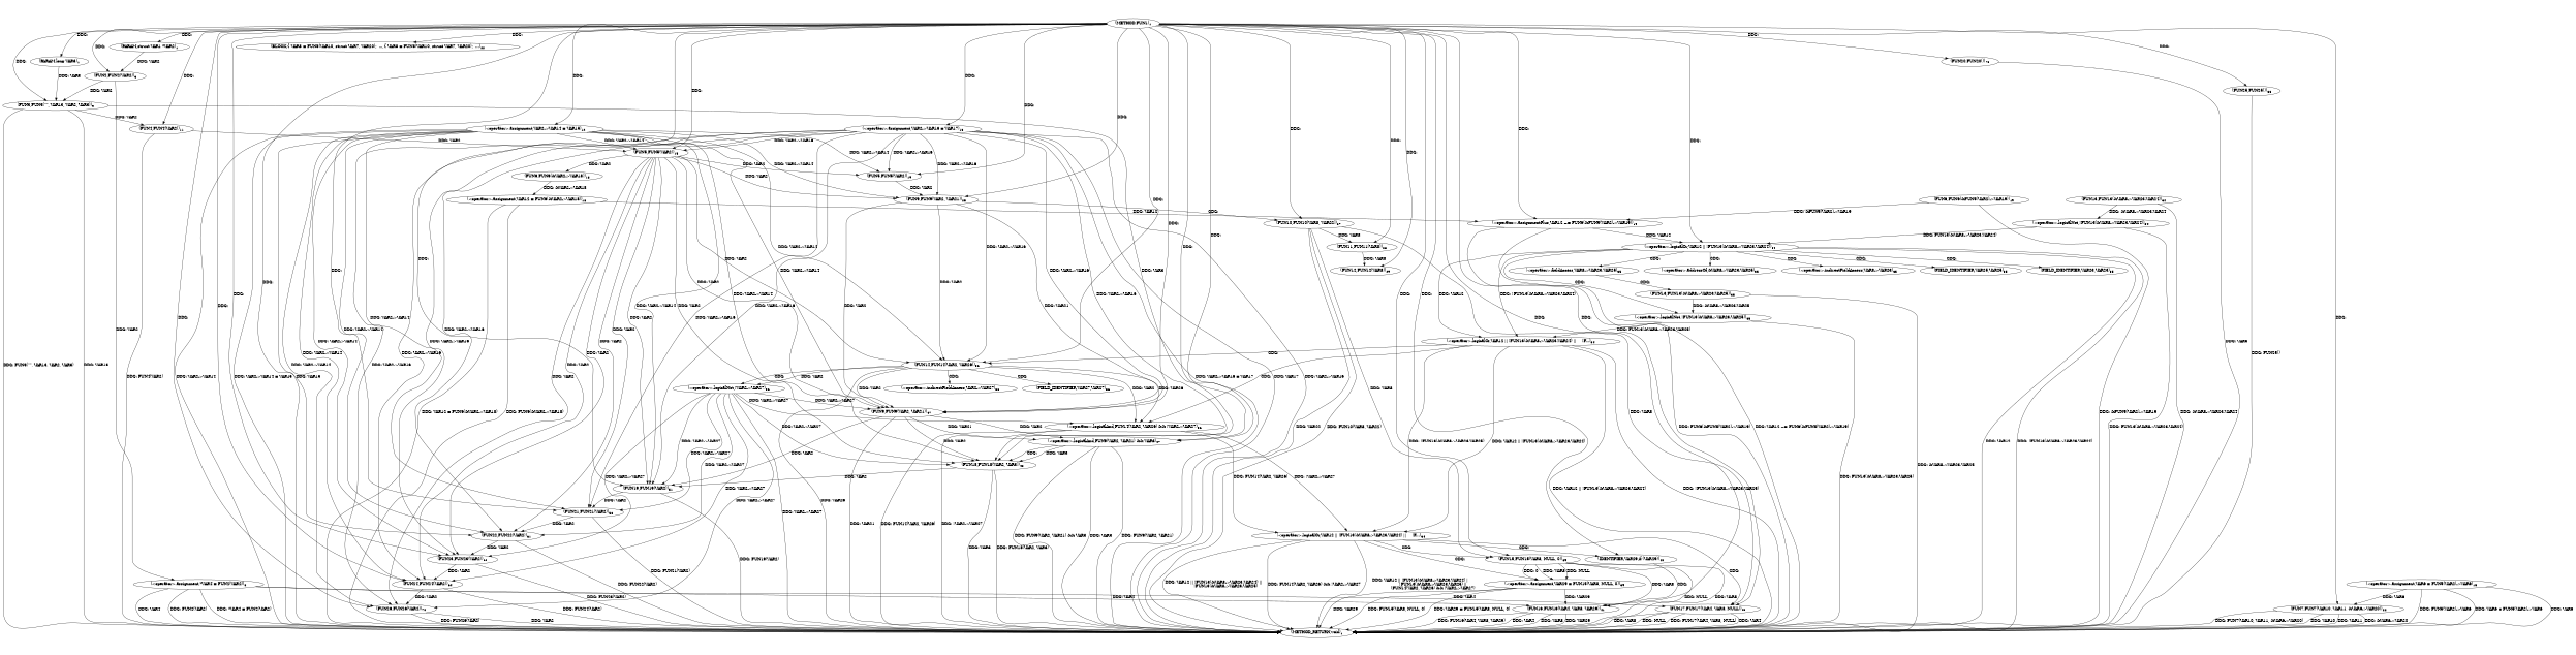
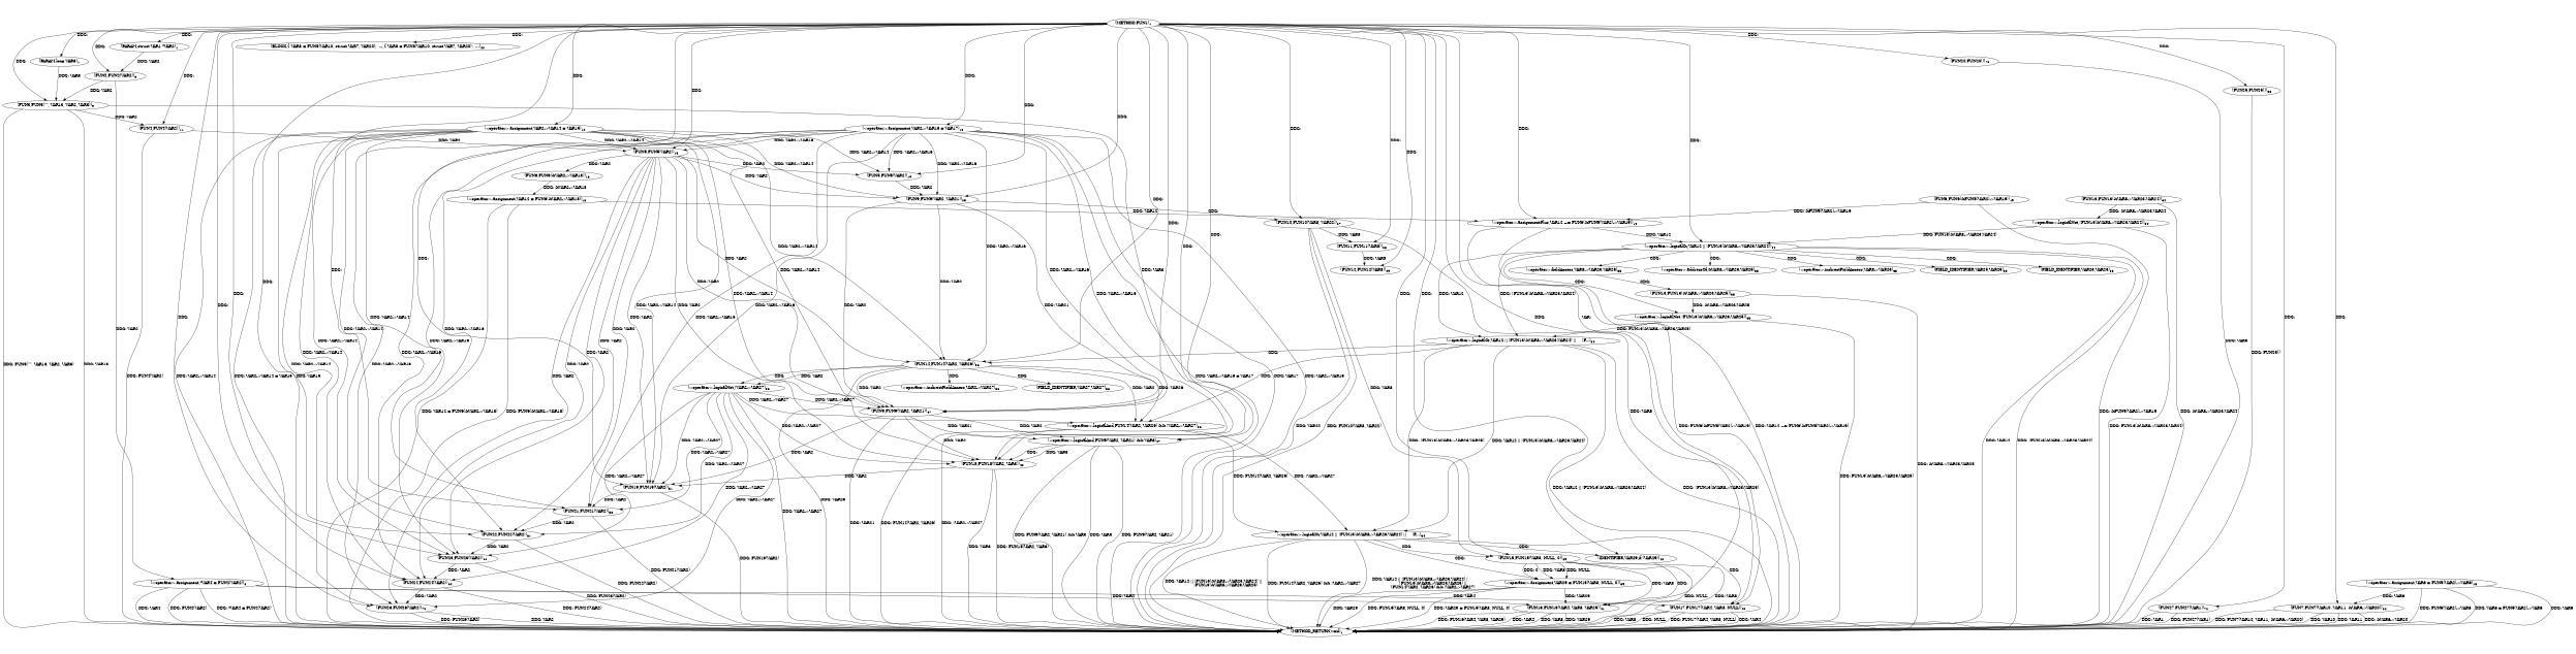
  digraph {
    n1 [label=<(METHOD,FUN1)<SUB>1</SUB>>]
    n2 [label=<(PARAM,struct VAR1 *VAR2)<SUB>1</SUB>>]
    n3 [label=<(PARAM,long VAR3)<SUB>1</SUB>>]
    n4 [label=<(FUN3,FUN3(&quot;&quot;, VAR13, VAR2, VAR3))<SUB>9</SUB>>]
    n5 [label=<(FUN4,FUN4(VAR2))<SUB>11</SUB>>]
    n6 [label=<(&lt;operator&gt;.assignment,VAR2-&gt;VAR14 = VAR15)<SUB>12</SUB>>]
    n7 [label=<(&lt;operator&gt;.assignment,VAR2-&gt;VAR16 = VAR17)<SUB>13</SUB>>]
    n8 [label=<(&lt;operator&gt;.assignmentPlus,VAR12 += FUN6(&amp;FUN5(VAR2)-&gt;VAR19))<SUB>19</SUB>>]
    n9 [label=<(FUN7,FUN7(VAR10, VAR11, &amp;VAR6-&gt;VAR20))<SUB>22</SUB>>]
    n10 [label=<(BLOCK,{ 		VAR8 = FUN8(VAR10, struct VAR7, VAR20);  		...,{ 		VAR8 = FUN8(VAR10, struct VAR7, VAR20);  		...)<SUB>22</SUB>>]
    n11 [label=<(FUN19,FUN19(VAR2))<SUB>51</SUB>>]
    n12 [label=<(FUN20,FUN20())<SUB>75</SUB>>]
    n13 [label=<(FUN21,FUN21(VAR2))<SUB>58</SUB>>]
    n14 [label=<(FUN22,FUN22(VAR2))<SUB>61</SUB>>]
    n15 [label=<(FUN23,FUN23(VAR2))<SUB>62</SUB>>]
    n16 [label=<(FUN24,FUN24(VAR2))<SUB>64</SUB>>]
    n17 [label=<(FUN25,FUN25())<SUB>66</SUB>>]
    n18 [label=<(FUN26,FUN26(VAR2))<SUB>70</SUB>>]
+   n19 [label=<(FUN27,FUN27(VAR1))<SUB>72</SUB>>]
    n20 [label=<(&lt;operator&gt;.logicalAnd,FUN9(VAR2, VAR21) &amp;&amp; VAR3)<SUB>47</SUB>>]
    n21 [label=<(FUN2,FUN2(VAR2))<SUB>3</SUB>>]
    n22 [label=<(FUN9,FUN9(VAR2, VAR21))<SUB>25</SUB>>]
    n23 [label=<(FUN18,FUN18(VAR2, VAR3))<SUB>48</SUB>>]
    n24 [label=<(FUN5,FUN5(VAR2))<SUB>15</SUB>>]
    n25 [label=<(FUN9,FUN9(VAR2, VAR21))<SUB>47</SUB>>]
    n26 [label=<(FUN10,FUN10(VAR8, VAR22))<SUB>27</SUB>>]
    n27 [label=<(IDENTIFIER,VAR29,if (VAR29))<SUB>40</SUB>>]
    n28 [label=<(FUN17,FUN17(VAR4, VAR8, NULL))<SUB>43</SUB>>]
    n29 [label=<(FUN5,FUN5(VAR2))<SUB>19</SUB>>]
    n30 [label=<(FUN11,FUN11(VAR8))<SUB>28</SUB>>]
    n31 [label=<(FUN12,FUN12(VAR8))<SUB>29</SUB>>]
    n32 [label=<(&lt;operator&gt;.logicalOr,VAR12 || !FUN13(&amp;VAR8-&gt;VAR23.VAR24))<SUB>34</SUB>>]
    n33 [label=<(FUN14,FUN14(VAR2, VAR26))<SUB>36</SUB>>]
    n34 [label=<(FUN15,FUN15(VAR8, NULL, 0))<SUB>39</SUB>>]
    n35 [label=<(FUN16,FUN16(VAR4, VAR8, VAR29))<SUB>41</SUB>>]
    n36 [label=<(METHOD_RETURN,void)<SUB>1</SUB>>]
    n37 [label=<(&lt;operator&gt;.assignment,*VAR4 = FUN2(VAR2))<SUB>3</SUB>>]
    n38 [label=<(FUN6,FUN6(&amp;VAR2-&gt;VAR18))<SUB>18</SUB>>]
    n39 [label=<(&lt;operator&gt;.logicalOr,VAR12 || !FUN13(&amp;VAR8-&gt;VAR23.VAR24) || 		    !F...)<SUB>34</SUB>>]
    n40 [label=<(&lt;operator&gt;.logicalNot,!FUN13(&amp;VAR8-&gt;VAR23.VAR25))<SUB>35</SUB>>]
    n41 [label=<(&lt;operator&gt;.addressOf,&amp;VAR8-&gt;VAR23.VAR25)<SUB>35</SUB>>]
    n42 [label=<(&lt;operator&gt;.fieldAccess,VAR8-&gt;VAR23.VAR25)<SUB>35</SUB>>]
    n43 [label=<(&lt;operator&gt;.indirectFieldAccess,VAR8-&gt;VAR23)<SUB>35</SUB>>]
    n44 [label=<(FIELD_IDENTIFIER,VAR25,VAR25)<SUB>35</SUB>>]
    n45 [label=<(FIELD_IDENTIFIER,VAR23,VAR23)<SUB>35</SUB>>]
    n46 [label=<(&lt;operator&gt;.logicalAnd,FUN14(VAR2, VAR26) &amp;&amp; !VAR2-&gt;VAR27)<SUB>36</SUB>>]
    n47 [label=<(&lt;operator&gt;.logicalNot,!VAR2-&gt;VAR27)<SUB>36</SUB>>]
    n48 [label=<(&lt;operator&gt;.indirectFieldAccess,VAR2-&gt;VAR27)<SUB>36</SUB>>]
    n49 [label=<(FIELD_IDENTIFIER,VAR27,VAR27)<SUB>36</SUB>>]
    n50 [label=<(&lt;operator&gt;.assignment,VAR29 = FUN15(VAR8, NULL, 0))<SUB>39</SUB>>]
    n51 [label=<(&lt;operator&gt;.assignment,VAR6 = FUN5(VAR2)-&gt;VAR6)<SUB>15</SUB>>]
    n52 [label=<(&lt;operator&gt;.assignment,VAR12 = FUN6(&amp;VAR2-&gt;VAR18))<SUB>18</SUB>>]
    n53 [label=<(FUN6,FUN6(&amp;FUN5(VAR2)-&gt;VAR19))<SUB>19</SUB>>]
    n54 [label=<(&lt;operator&gt;.logicalOr,VAR12 || !FUN13(&amp;VAR8-&gt;VAR23.VAR24) || 		    !F...)<SUB>34</SUB>>]
    n55 [label=<(FUN13,FUN13(&amp;VAR8-&gt;VAR23.VAR25))<SUB>35</SUB>>]
    n56 [label=<(&lt;operator&gt;.logicalNot,!FUN13(&amp;VAR8-&gt;VAR23.VAR24))<SUB>34</SUB>>]
    n57 [label=<(FUN13,FUN13(&amp;VAR8-&gt;VAR23.VAR24))<SUB>34</SUB>>]
    n1 -> n2 [label="DDG: "]
    n1 -> n3 [label="DDG: "]
    n1 -> n4 [label="DDG: "]
    n1 -> n5 [label="DDG: "]
    n1 -> n6 [label="DDG: "]
    n1 -> n7 [label="DDG: "]
    n1 -> n8 [label="DDG: "]
    n1 -> n9 [label="DDG: "]
    n1 -> n10 [label="DDG: "]
    n1 -> n11 [label="DDG: "]
    n1 -> n12 [label="DDG: "]
    n1 -> n13 [label="DDG: "]
    n1 -> n14 [label="DDG: "]
    n1 -> n15 [label="DDG: "]
    n1 -> n16 [label="DDG: "]
    n1 -> n17 [label="DDG: "]
    n1 -> n18 [label="DDG: "]
+   n1 -> n19 [label="DDG: "]
    n1 -> n20 [label="DDG: "]
    n1 -> n21 [label="DDG: "]
    n1 -> n22 [label="DDG: "]
    n1 -> n23 [label="DDG: "]
    n1 -> n24 [label="DDG: "]
    n1 -> n25 [label="DDG: "]
    n1 -> n26 [label="DDG: "]
    n1 -> n27 [label="DDG: "]
-   n1 -> n28 [label="DDG: "]
+   n1 -> n28 [label="VAR: "]
    n1 -> n29 [label="DDG: "]
    n1 -> n30 [label="DDG: "]
    n1 -> n31 [label="DDG: "]
    n1 -> n32 [label="DDG: "]
    n1 -> n33 [label="DDG: "]
    n1 -> n34 [label="DDG: "]
    n1 -> n35 [label="DDG: "]
    n2 -> n21 [label="DDG: VAR2"]
    n3 -> n4 [label="DDG: VAR3"]
    n4 -> n5 [label="DDG: VAR2"]
    n4 -> n20 [label="DDG: VAR3"]
    n4 -> n36 [label="DDG: FUN3(&quot;&quot;, VAR13, VAR2, VAR3)"]
    n4 -> n36 [label="DDG: VAR13"]
    n5 -> n24 [label="DDG: VAR2"]
    n5 -> n36 [label="DDG: FUN4(VAR2)"]
    n6 -> n11 [label="DDG: VAR2-&gt;VAR14"]
    n6 -> n13 [label="DDG: VAR2-&gt;VAR14"]
    n6 -> n14 [label="DDG: VAR2-&gt;VAR14"]
    n6 -> n15 [label="DDG: VAR2-&gt;VAR14"]
    n6 -> n16 [label="DDG: VAR2-&gt;VAR14"]
    n6 -> n18 [label="DDG: VAR2-&gt;VAR14"]
    n6 -> n22 [label="DDG: VAR2-&gt;VAR14"]
    n6 -> n23 [label="DDG: VAR2-&gt;VAR14"]
    n6 -> n24 [label="DDG: VAR2-&gt;VAR14"]
    n6 -> n25 [label="DDG: VAR2-&gt;VAR14"]
    n6 -> n29 [label="DDG: VAR2-&gt;VAR14"]
    n6 -> n33 [label="DDG: VAR2-&gt;VAR14"]
    n6 -> n36 [label="DDG: VAR2-&gt;VAR14"]
    n6 -> n36 [label="DDG: VAR2-&gt;VAR14 = VAR15"]
    n6 -> n36 [label="DDG: VAR15"]
    n7 -> n11 [label="DDG: VAR2-&gt;VAR16"]
    n7 -> n13 [label="DDG: VAR2-&gt;VAR16"]
    n7 -> n14 [label="DDG: VAR2-&gt;VAR16"]
    n7 -> n15 [label="DDG: VAR2-&gt;VAR16"]
    n7 -> n16 [label="DDG: VAR2-&gt;VAR16"]
    n7 -> n18 [label="DDG: VAR2-&gt;VAR16"]
    n7 -> n22 [label="DDG: VAR2-&gt;VAR16"]
    n7 -> n23 [label="DDG: VAR2-&gt;VAR16"]
    n7 -> n24 [label="DDG: VAR2-&gt;VAR16"]
    n7 -> n25 [label="DDG: VAR2-&gt;VAR16"]
    n7 -> n29 [label="DDG: VAR2-&gt;VAR16"]
    n7 -> n33 [label="DDG: VAR2-&gt;VAR16"]
    n7 -> n36 [label="DDG: VAR2-&gt;VAR16"]
    n7 -> n36 [label="DDG: VAR2-&gt;VAR16 = VAR17"]
    n7 -> n36 [label="DDG: VAR17"]
    n8 -> n32 [label="DDG: VAR12"]
    n8 -> n36 [label="DDG: FUN6(&amp;FUN5(VAR2)-&gt;VAR19)"]
    n8 -> n36 [label="DDG: VAR12 += FUN6(&amp;FUN5(VAR2)-&gt;VAR19)"]
    n9 -> n36 [label="DDG: VAR10"]
    n9 -> n36 [label="DDG: VAR11"]
    n9 -> n36 [label="DDG: &amp;VAR6-&gt;VAR20"]
    n9 -> n36 [label="DDG: FUN7(VAR10, VAR11, &amp;VAR6-&gt;VAR20)"]
    n11 -> n13 [label="DDG: VAR2"]
    n11 -> n36 [label="DDG: FUN19(VAR2)"]
    n12 -> n36 [label="DDG: VAR3"]
    n13 -> n14 [label="DDG: VAR2"]
    n13 -> n36 [label="DDG: FUN21(VAR2)"]
    n14 -> n15 [label="DDG: VAR2"]
    n14 -> n36 [label="DDG: FUN22(VAR2)"]
    n15 -> n16 [label="DDG: VAR2"]
    n15 -> n36 [label="DDG: FUN23(VAR2)"]
    n16 -> n18 [label="DDG: VAR2"]
    n16 -> n36 [label="DDG: FUN24(VAR2)"]
    n17 -> n36 [label="DDG: FUN25()"]
    n18 -> n36 [label="DDG: VAR2"]
    n18 -> n36 [label="DDG: FUN26(VAR2)"]
+   n19 -> n36 [label="DDG: FUN27(VAR1)"]
+   n19 -> n36 [label="DDG: VAR1"]
    n20 -> n23 [label="DDG: VAR3"]
    n20 -> n23 [label="CDG: "]
    n20 -> n36 [label="DDG: FUN9(VAR2, VAR21)"]
    n20 -> n36 [label="DDG: VAR3"]
    n20 -> n36 [label="DDG: FUN9(VAR2, VAR21) &amp;&amp; VAR3"]
    n21 -> n4 [label="DDG: VAR2"]
    n21 -> n37 [label="DDG: VAR2"]
    n22 -> n25 [label="DDG: VAR2"]
    n22 -> n25 [label="DDG: VAR21"]
    n22 -> n26 [label="CDG: "]
    n22 -> n33 [label="DDG: VAR2"]
    n23 -> n11 [label="DDG: VAR2"]
    n23 -> n36 [label="DDG: VAR3"]
    n23 -> n36 [label="DDG: FUN18(VAR2, VAR3)"]
    n24 -> n11 [label="DDG: VAR2"]
    n24 -> n13 [label="DDG: VAR2"]
    n24 -> n14 [label="DDG: VAR2"]
    n24 -> n15 [label="DDG: VAR2"]
    n24 -> n16 [label="DDG: VAR2"]
    n24 -> n18 [label="DDG: VAR2"]
    n24 -> n22 [label="DDG: VAR2"]
    n24 -> n23 [label="DDG: VAR2"]
    n24 -> n25 [label="DDG: VAR2"]
    n24 -> n29 [label="DDG: VAR2"]
    n24 -> n33 [label="DDG: VAR2"]
    n24 -> n38 [label="DDG: VAR2"]
    n25 -> n11 [label="DDG: VAR2"]
    n25 -> n20 [label="DDG: VAR2"]
    n25 -> n20 [label="DDG: VAR21"]
    n25 -> n23 [label="DDG: VAR2"]
    n25 -> n36 [label="DDG: VAR21"]
    n26 -> n28 [label="DDG: VAR8"]
    n26 -> n30 [label="DDG: VAR8"]
    n26 -> n34 [label="DDG: VAR8"]
    n26 -> n36 [label="DDG: FUN10(VAR8, VAR22)"]
    n26 -> n36 [label="DDG: VAR22"]
    n27 -> n35 [label="CDG: "]
    n28 -> n36 [label="DDG: VAR4"]
    n28 -> n36 [label="DDG: VAR8"]
    n28 -> n36 [label="DDG: NULL"]
    n28 -> n36 [label="DDG: FUN17(VAR4, VAR8, NULL)"]
    n29 -> n22 [label="DDG: VAR2"]
    n30 -> n31 [label="DDG: VAR8"]
    n32 -> n36 [label="DDG: VAR12"]
    n32 -> n36 [label="DDG: !FUN13(&amp;VAR8-&gt;VAR23.VAR24)"]
    n32 -> n39 [label="DDG: VAR12"]
    n32 -> n39 [label="DDG: !FUN13(&amp;VAR8-&gt;VAR23.VAR24)"]
    n32 -> n40 [label="CDG: "]
    n32 -> n41 [label="CDG: "]
    n32 -> n42 [label="CDG: "]
    n32 -> n43 [label="CDG: "]
    n32 -> n44 [label="CDG: "]
    n32 -> n45 [label="CDG: "]
    n33 -> n25 [label="DDG: VAR2"]
    n33 -> n36 [label="DDG: VAR26"]
    n33 -> n46 [label="DDG: VAR2"]
    n33 -> n46 [label="DDG: VAR26"]
    n33 -> n47 [label="DDG: VAR2"]
    n33 -> n47 [label="CDG: "]
    n33 -> n48 [label="CDG: "]
    n33 -> n49 [label="CDG: "]
    n34 -> n35 [label="DDG: VAR8"]
    n34 -> n36 [label="DDG: VAR8"]
    n34 -> n36 [label="DDG: NULL"]
    n34 -> n50 [label="DDG: VAR8"]
    n34 -> n50 [label="DDG: NULL"]
    n34 -> n50 [label="DDG: 0"]
    n35 -> n36 [label="DDG: VAR4"]
    n35 -> n36 [label="DDG: VAR8"]
    n35 -> n36 [label="DDG: VAR29"]
    n35 -> n36 [label="DDG: FUN16(VAR4, VAR8, VAR29)"]
    n37 -> n28 [label="DDG: VAR4"]
    n37 -> n35 [label="DDG: VAR4"]
    n37 -> n36 [label="DDG: VAR4"]
    n37 -> n36 [label="DDG: FUN2(VAR2)"]
    n37 -> n36 [label="DDG: *VAR4 = FUN2(VAR2)"]
    n38 -> n52 [label="DDG: &amp;VAR2-&gt;VAR18"]
    n39 -> n33 [label="CDG: "]
    n39 -> n36 [label="DDG: VAR12 || !FUN13(&amp;VAR8-&gt;VAR23.VAR24)"]
    n39 -> n36 [label="DDG: !FUN13(&amp;VAR8-&gt;VAR23.VAR25)"]
    n39 -> n46 [label="CDG: "]
    n39 -> n54 [label="DDG: VAR12 || !FUN13(&amp;VAR8-&gt;VAR23.VAR24)"]
    n39 -> n54 [label="DDG: !FUN13(&amp;VAR8-&gt;VAR23.VAR25)"]
    n40 -> n36 [label="DDG: FUN13(&amp;VAR8-&gt;VAR23.VAR25)"]
    n40 -> n39 [label="DDG: FUN13(&amp;VAR8-&gt;VAR23.VAR25)"]
    n42 -> n55 [label="CDG: "]
    n46 -> n36 [label="DDG: FUN14(VAR2, VAR26)"]
    n46 -> n36 [label="DDG: !VAR2-&gt;VAR27"]
    n46 -> n54 [label="DDG: FUN14(VAR2, VAR26)"]
    n46 -> n54 [label="DDG: !VAR2-&gt;VAR27"]
    n47 -> n11 [label="DDG: VAR2-&gt;VAR27"]
    n47 -> n13 [label="DDG: VAR2-&gt;VAR27"]
    n47 -> n14 [label="DDG: VAR2-&gt;VAR27"]
    n47 -> n15 [label="DDG: VAR2-&gt;VAR27"]
    n47 -> n16 [label="DDG: VAR2-&gt;VAR27"]
    n47 -> n18 [label="DDG: VAR2-&gt;VAR27"]
    n47 -> n23 [label="DDG: VAR2-&gt;VAR27"]
    n47 -> n25 [label="DDG: VAR2-&gt;VAR27"]
    n47 -> n36 [label="DDG: VAR2-&gt;VAR27"]
    n47 -> n46 [label="DDG: VAR2-&gt;VAR27"]
    n50 -> n35 [label="DDG: VAR29"]
    n50 -> n36 [label="DDG: VAR29"]
    n50 -> n36 [label="DDG: FUN15(VAR8, NULL, 0)"]
    n50 -> n36 [label="DDG: VAR29 = FUN15(VAR8, NULL, 0)"]
    n51 -> n9 [label="DDG: VAR6"]
    n51 -> n36 [label="DDG: VAR6"]
    n51 -> n36 [label="DDG: FUN5(VAR2)-&gt;VAR6"]
    n51 -> n36 [label="DDG: VAR6 = FUN5(VAR2)-&gt;VAR6"]
    n52 -> n8 [label="DDG: VAR12"]
    n52 -> n36 [label="DDG: FUN6(&amp;VAR2-&gt;VAR18)"]
    n52 -> n36 [label="DDG: VAR12 = FUN6(&amp;VAR2-&gt;VAR18)"]
    n53 -> n8 [label="DDG: &amp;FUN5(VAR2)-&gt;VAR19"]
    n53 -> n36 [label="DDG: &amp;FUN5(VAR2)-&gt;VAR19"]
    n54 -> n27 [label="CDG: "]
    n54 -> n28 [label="CDG: "]
    n54 -> n34 [label="CDG: "]
    n54 -> n36 [label="DDG: VAR12 || !FUN13(&amp;VAR8-&gt;VAR23.VAR24) ||\n		    !FUN13(&amp;VAR8-&gt;VAR23.VAR25)"]
    n54 -> n36 [label="DDG: FUN14(VAR2, VAR26) &amp;&amp; !VAR2-&gt;VAR27"]
    n54 -> n36 [label="DDG: VAR12 || !FUN13(&amp;VAR8-&gt;VAR23.VAR24) ||\n		    !FUN13(&amp;VAR8-&gt;VAR23.VAR25) ||\n		    (FUN14(VAR2, VAR26) &amp;&amp; !VAR2-&gt;VAR27)"]
    n54 -> n50 [label="CDG: "]
    n55 -> n36 [label="DDG: &amp;VAR8-&gt;VAR23.VAR25"]
    n55 -> n40 [label="DDG: &amp;VAR8-&gt;VAR23.VAR25"]
    n56 -> n32 [label="DDG: FUN13(&amp;VAR8-&gt;VAR23.VAR24)"]
    n56 -> n36 [label="DDG: FUN13(&amp;VAR8-&gt;VAR23.VAR24)"]
    n57 -> n36 [label="DDG: &amp;VAR8-&gt;VAR23.VAR24"]
    n57 -> n56 [label="DDG: &amp;VAR8-&gt;VAR23.VAR24"]
  }
